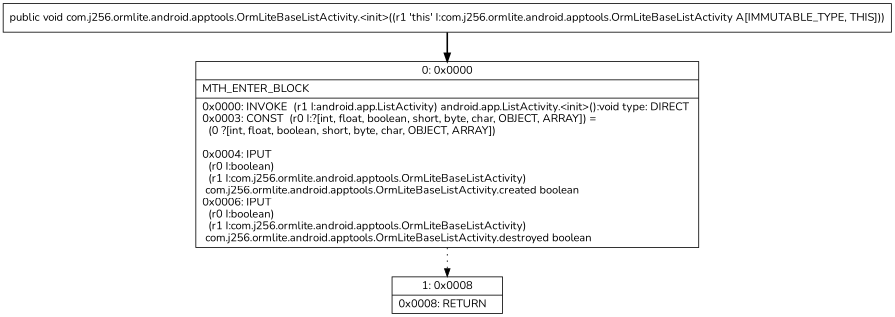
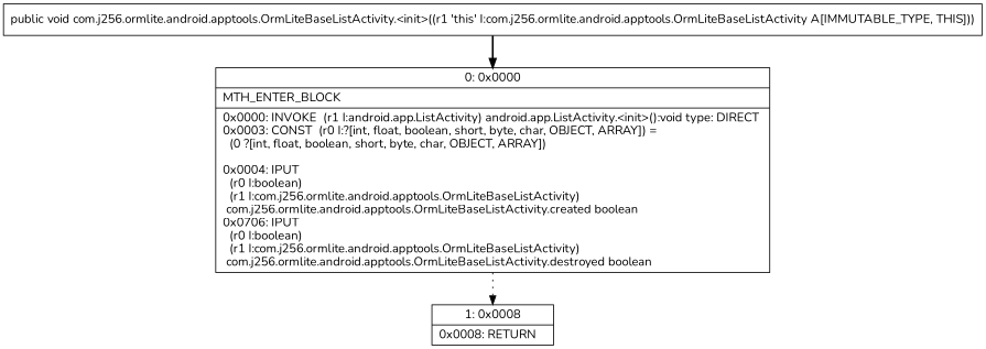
  digraph {
    fontname=Nunito
    node [shape=record fontname=Nunito]
    edge [fontname=Nunito]
-   n1 [label="{0\:\ 0x0000|MTH_ENTER_BLOCK\l|0x0000: INVOKE  (r1 I:android.app.ListActivity) android.app.ListActivity.\<init\>():void type: DIRECT \l0x0003: CONST  (r0 I:?[int, float, boolean, short, byte, char, OBJECT, ARRAY]) = \l  (0 ?[int, float, boolean, short, byte, char, OBJECT, ARRAY])\l \l0x0004: IPUT  \l  (r0 I:boolean)\l  (r1 I:com.j256.ormlite.android.apptools.OrmLiteBaseListActivity)\l com.j256.ormlite.android.apptools.OrmLiteBaseListActivity.created boolean \l0x0006: IPUT  \l  (r0 I:boolean)\l  (r1 I:com.j256.ormlite.android.apptools.OrmLiteBaseListActivity)\l com.j256.ormlite.android.apptools.OrmLiteBaseListActivity.destroyed boolean \l}"]
+   n1 [label="{0\:\ 0x0000|MTH_ENTER_BLOCK\l|0x0000: INVOKE  (r1 I:android.app.ListActivity) android.app.ListActivity.\<init\>():void type: DIRECT \l0x0003: CONST  (r0 I:?[int, float, boolean, short, byte, char, OBJECT, ARRAY]) = \l  (0 ?[int, float, boolean, short, byte, char, OBJECT, ARRAY])\l \l0x0004: IPUT  \l  (r0 I:boolean)\l  (r1 I:com.j256.ormlite.android.apptools.OrmLiteBaseListActivity)\l com.j256.ormlite.android.apptools.OrmLiteBaseListActivity.created boolean \l0x0706: IPUT  \l  (r0 I:boolean)\l  (r1 I:com.j256.ormlite.android.apptools.OrmLiteBaseListActivity)\l com.j256.ormlite.android.apptools.OrmLiteBaseListActivity.destroyed boolean \l}"]
    n2 [label="{1\:\ 0x0008|0x0008: RETURN   \l}"]
    n3 [label="{public void com.j256.ormlite.android.apptools.OrmLiteBaseListActivity.\<init\>((r1 'this' I:com.j256.ormlite.android.apptools.OrmLiteBaseListActivity A[IMMUTABLE_TYPE, THIS])) }"]
    n1 -> n2 [style=dotted]
    n3 -> n1 [style=bold]
  }
